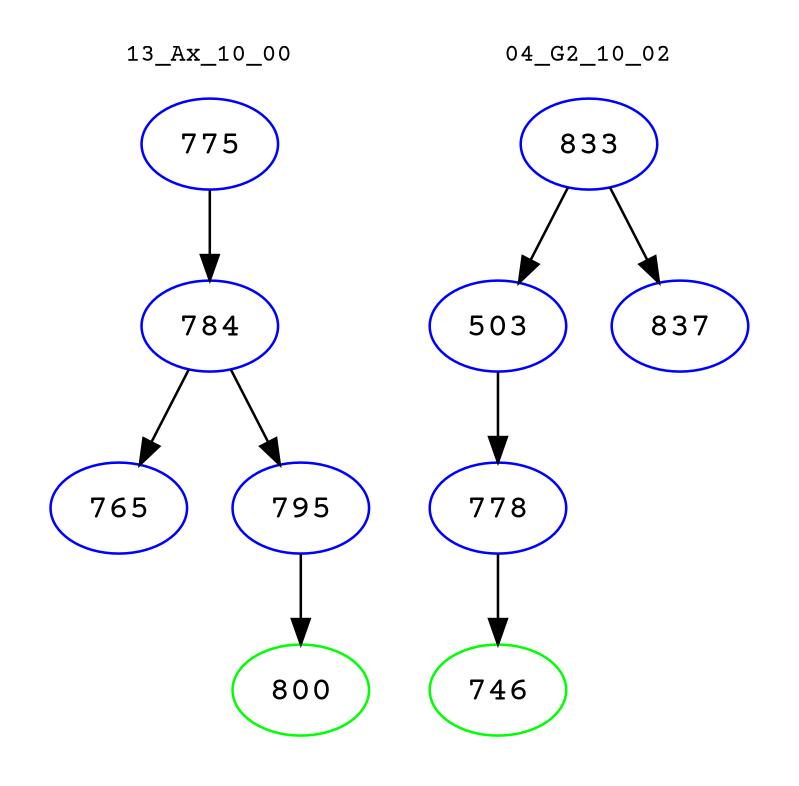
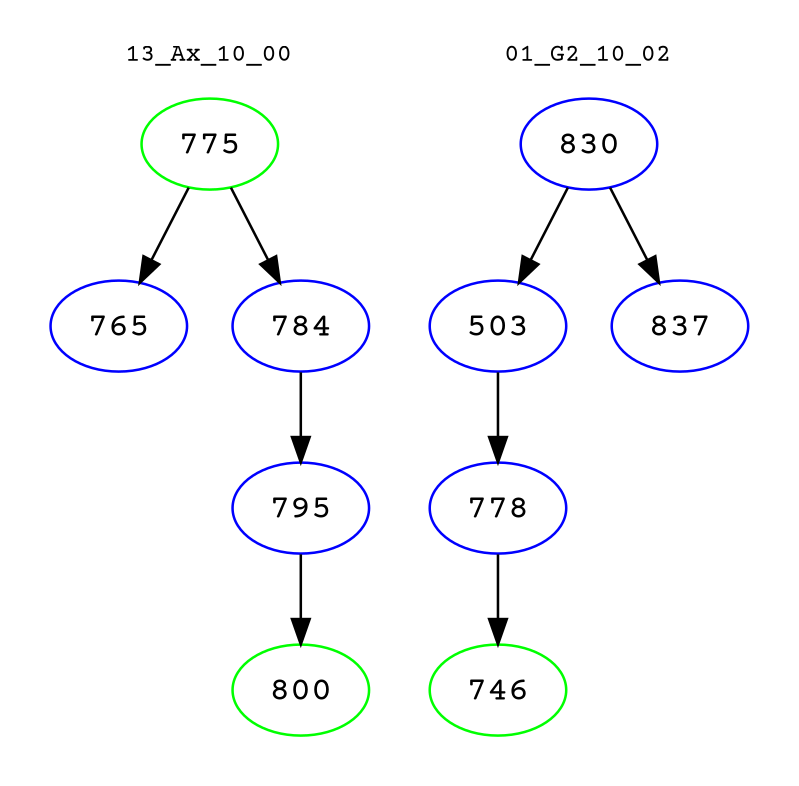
  digraph {
    fontname="Courier Prime"
    node [color=blue fontname="Courier Prime"]
    edge [color=black fontname="Courier Prime"]
-   n1 [label=775]
+   n1 [color=green label=775]
    n2 [label=765]
    n3 [label=784]
    n4 [label=795]
    n5 [color=green label=800]
-   n6 [label=833]
+   n6 [label=830]
    n7 [label=503]
    n8 [label=837]
    n9 [label=778]
    n10 [color=green label=746]
    subgraph cluster_1 {
      color=white
      fontsize=10
      label="13_Ax_10_00"
      n1
      n2
      n3
      n4
      n5
    }
    subgraph cluster_2 {
      color=white
      fontsize=10
-     label="04_G2_10_02"
+     label="01_G2_10_02"
      n6
      n7
      n8
      n9
      n10
    }
-   n3 -> n2
+   n1 -> n2
    n1 -> n3
    n3 -> n4
    n4 -> n5
    n6 -> n7
    n6 -> n8
    n7 -> n9
    n9 -> n10
  }
